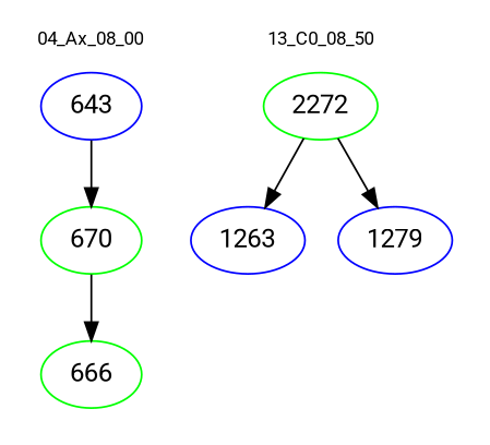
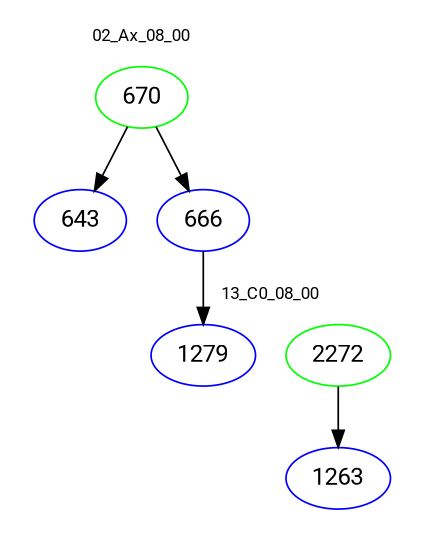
  digraph {
    fontname=Roboto
    node [color=blue fontname=Roboto]
    edge [color=black fontname=Roboto]
    n1 [color=green label=670]
    n2 [label=643]
-   n3 [color=green label=666]
+   n3 [label=666]
    n4 [color=green label=2272]
    n5 [label=1263]
    n6 [label=1279]
    subgraph cluster_1 {
      color=white
      fontsize=10
-     label="04_Ax_08_00"
+     label="02_Ax_08_00"
      n1
      n2
      n3
    }
    subgraph cluster_2 {
      color=white
      fontsize=10
-     label="13_C0_08_50"
+     label="13_C0_08_00"
      n4
      n5
      n6
    }
-   n2 -> n1
+   n1 -> n2
    n1 -> n3
    n4 -> n5
-   n4 -> n6
+   n3 -> n6
  }
